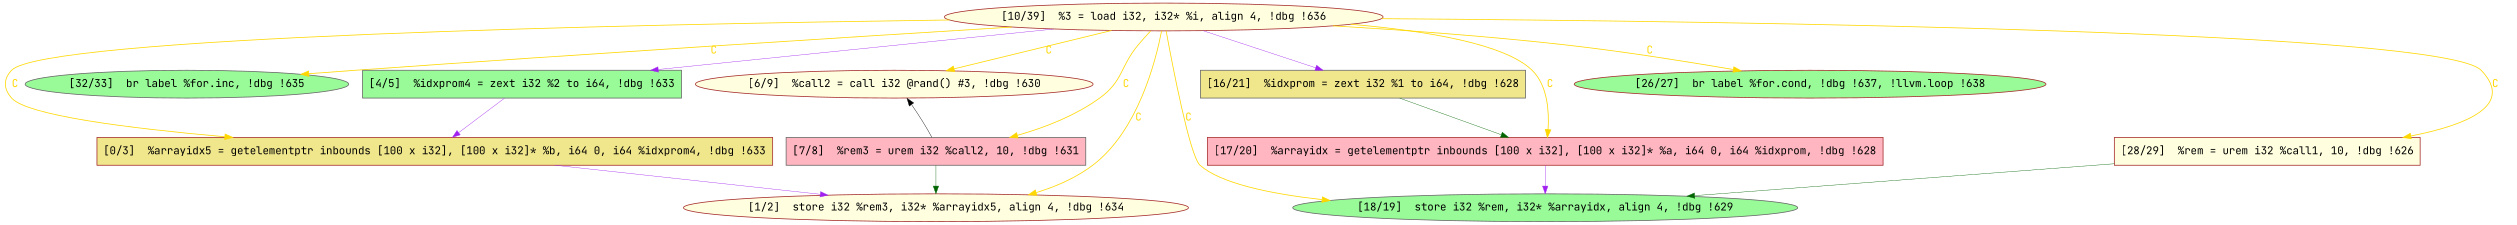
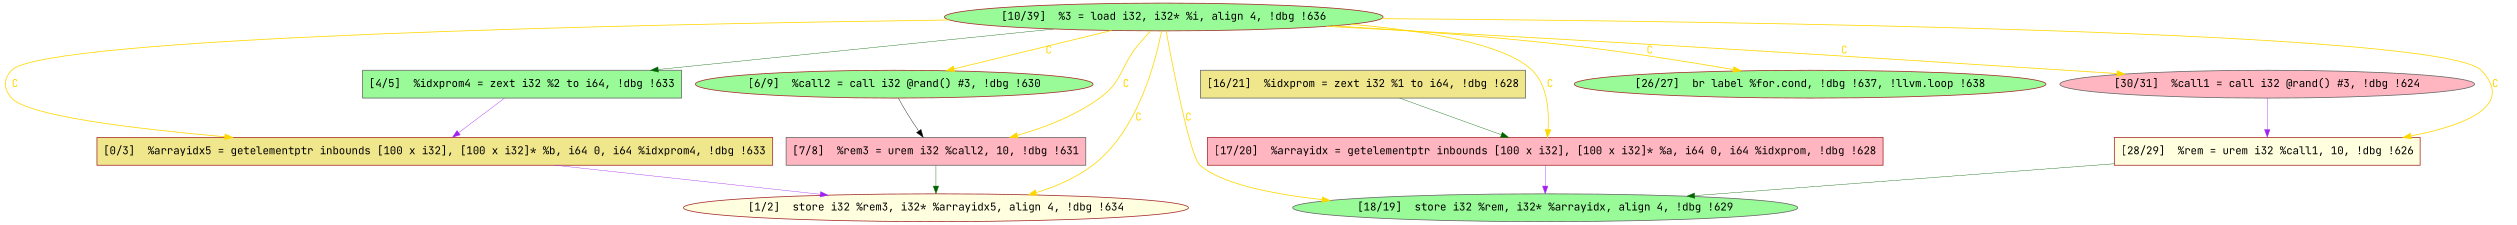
  digraph {
    fontname="JetBrains Mono"
    node [color=brown fillcolor=palegreen fontname="JetBrains Mono" shape=ellipse style=filled]
    edge [color=gold fontcolor=gold fontname="JetBrains Mono" penwidth=1.0 style=solid]
-   n1 [fillcolor=lightyellow label="[10/39]  %3 = load i32, i32* %i, align 4, !dbg !636"]
-   n2 [fillcolor=lightyellow label="[6/9]  %call2 = call i32 @rand() #3, !dbg !630"]
-   n3 [color=gray40 label="[32/33]  br label %for.inc, !dbg !635"]
+   n1 [label="[10/39]  %3 = load i32, i32* %i, align 4, !dbg !636"]
+   n2 [label="[6/9]  %call2 = call i32 @rand() #3, !dbg !630"]
    n4 [fillcolor=khaki label="[0/3]  %arrayidx5 = getelementptr inbounds [100 x i32], [100 x i32]* %b, i64 0, i64 %idxprom4, !dbg !633" shape=rectangle]
    n5 [color=gray40 fillcolor=lightpink label="[7/8]  %rem3 = urem i32 %call2, 10, !dbg !631" shape=rectangle]
    n6 [color=gray40 label="[4/5]  %idxprom4 = zext i32 %2 to i64, !dbg !633" shape=rectangle]
    n7 [color=gray40 label="[18/19]  store i32 %rem, i32* %arrayidx, align 4, !dbg !629"]
    n8 [color=gray40 fillcolor=khaki label="[16/21]  %idxprom = zext i32 %1 to i64, !dbg !628" shape=rectangle]
    n9 [fillcolor=lightpink label="[17/20]  %arrayidx = getelementptr inbounds [100 x i32], [100 x i32]* %a, i64 0, i64 %idxprom, !dbg !628" shape=rectangle]
+   n10 [color=gray40 fillcolor=lightpink label="[30/31]  %call1 = call i32 @rand() #3, !dbg !624"]
    n11 [label="[26/27]  br label %for.cond, !dbg !637, !llvm.loop !638"]
    n12 [fillcolor=lightyellow label="[1/2]  store i32 %rem3, i32* %arrayidx5, align 4, !dbg !634"]
    n13 [fillcolor=lightyellow label="[28/29]  %rem = urem i32 %call1, 10, !dbg !626" shape=rectangle]
    n1 -> n2 [label=C]
-   n1 -> n3 [label=C]
    n1 -> n4 [label=C]
    n1 -> n5 [label=C]
-   n1 -> n6 [color=purple fontcolor=black penwidth=0.5]
+   n1 -> n6 [color=darkgreen fontcolor=black penwidth=0.5]
    n1 -> n7 [label=C]
-   n1 -> n8 [color=purple fontcolor=black penwidth=0.5]
    n1 -> n9 [label=C]
+   n1 -> n10 [label=C]
    n1 -> n11 [label=C]
    n1 -> n12 [label=C]
    n1 -> n13 [label=C]
-   n5 -> n2 [color=black fontcolor=black penwidth=0.5]
+   n2 -> n5 [color=black fontcolor=black penwidth=0.5]
    n4 -> n12 [color=purple fontcolor=black penwidth=0.5]
    n5 -> n12 [color=darkgreen fontcolor=black penwidth=0.5]
    n6 -> n4 [color=purple fontcolor=black penwidth=0.5]
    n8 -> n9 [color=darkgreen fontcolor=black penwidth=0.5]
    n9 -> n7 [color=purple fontcolor=black penwidth=0.5]
+   n10 -> n13 [color=purple fontcolor=black penwidth=0.5]
    n13 -> n7 [color=darkgreen fontcolor=black penwidth=0.5]
  }
